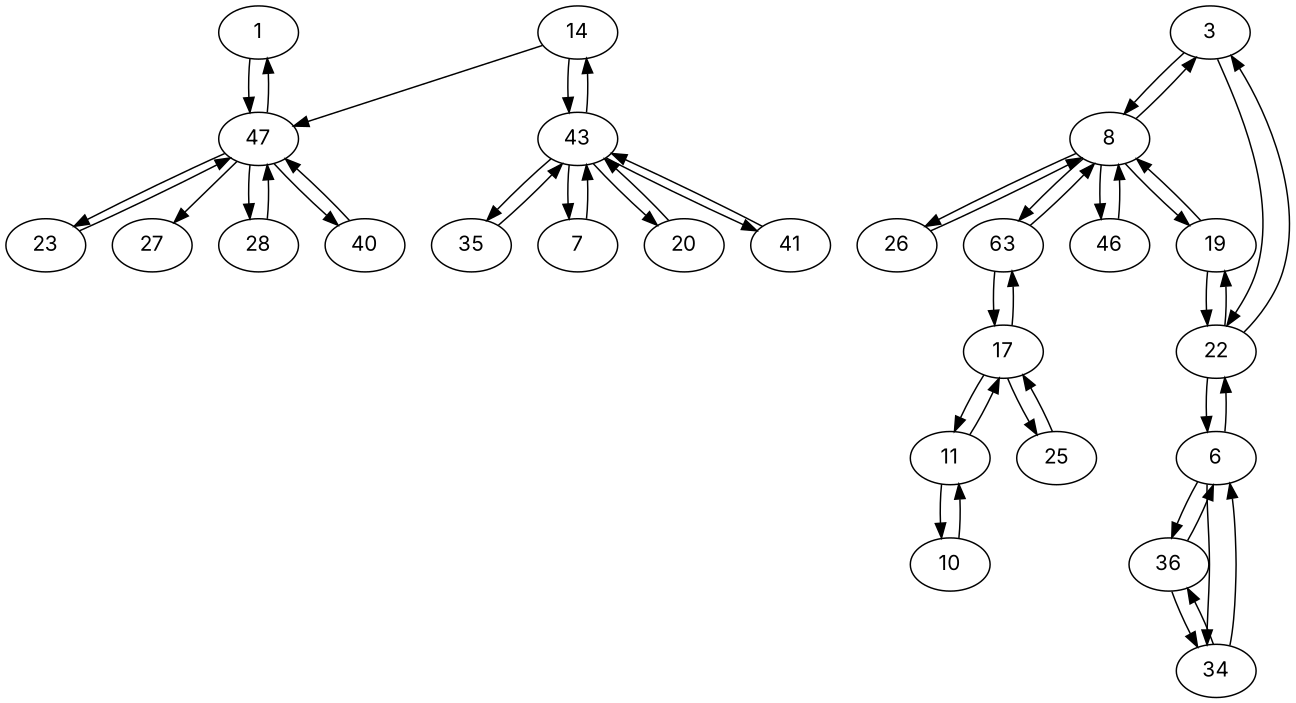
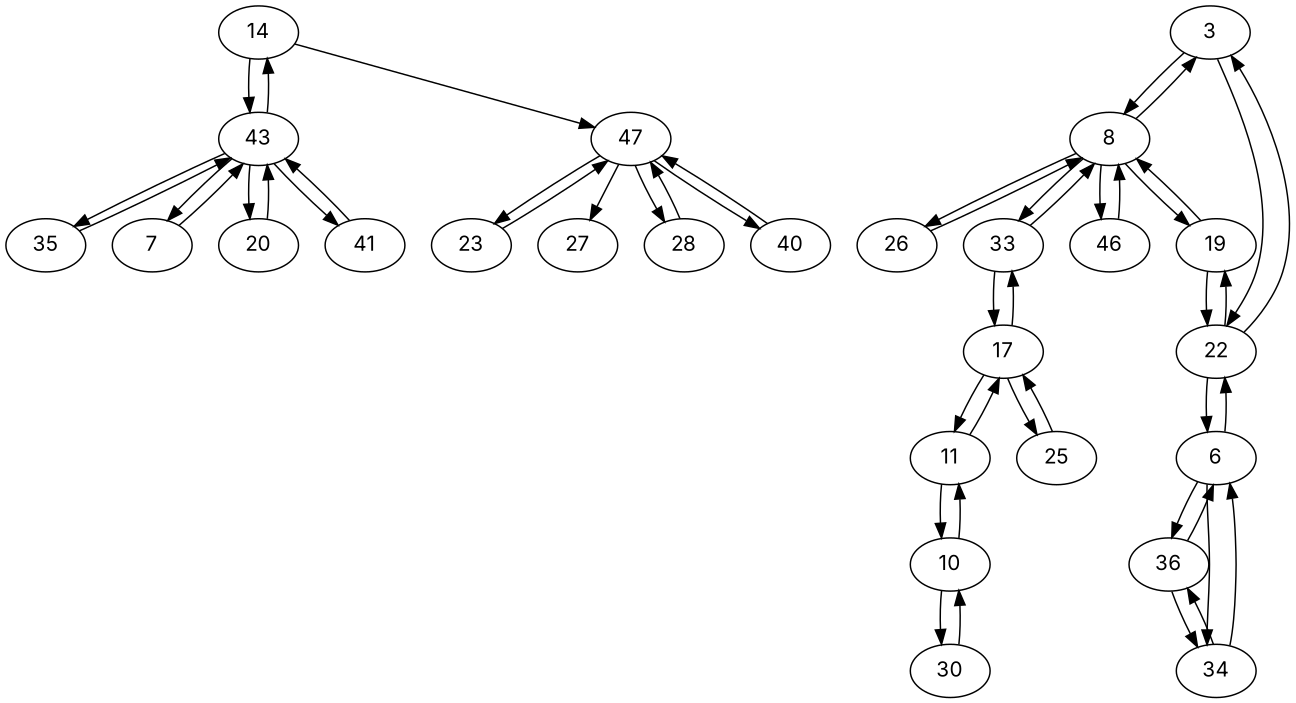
  digraph {
    fontname=Inter
    node [fontname=Inter]
    edge [fontname=Inter]
-   1
    47
    23
    27
    28
    40
    35
    43
    7
    14
    20
    41
    3
    8
    22
    19
    26
-   33 [label=63]
+   33
    n19 [label=46]
    6
    17
    34
    36
    11
    25
    10
-   1 -> 47
-   47 -> 1
+   30
    47 -> 23
    47 -> 27
    47 -> 28
    47 -> 40
    23 -> 47
    28 -> 47
    40 -> 47
    35 -> 43
    43 -> 35
    43 -> 7
    43 -> 14
    43 -> 20
    43 -> 41
    7 -> 43
    14 -> 47
    14 -> 43
    20 -> 43
    41 -> 43
    3 -> 8
    3 -> 22
    8 -> 3
    8 -> 19
    8 -> 26
    8 -> 33
    8 -> n19
    22 -> 3
    22 -> 19
    22 -> 6
    19 -> 8
    19 -> 22
    26 -> 8
    33 -> 8
    33 -> 17
    n19 -> 8
    6 -> 22
    6 -> 34
    6 -> 36
    17 -> 33
    17 -> 11
    17 -> 25
    34 -> 6
    34 -> 36
    36 -> 6
    36 -> 34
    11 -> 17
    11 -> 10
    25 -> 17
    10 -> 11
+   10 -> 30
+   30 -> 10
  }
